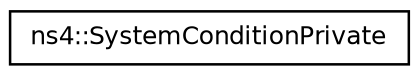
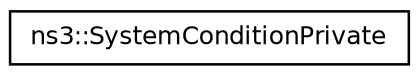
  digraph {
    rankdir=LR
-   n1 [color=black fillcolor=white fontname=Helvetica fontsize=10 height=0.2 label="ns4::SystemConditionPrivate" shape=record style=filled width=0.4]
+   n1 [color=black fillcolor=white fontname=Helvetica fontsize=10 height=0.2 label="ns3::SystemConditionPrivate" shape=record style=filled width=0.4]
  }
